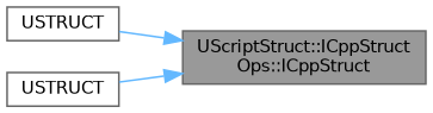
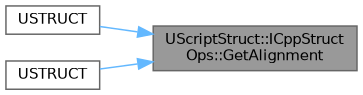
  digraph {
    rankdir=RL
    fontname="DejaVu Sans"
    node [color=grey40 fillcolor=white fontname="DejaVu Sans" fontsize=10 shape=box style=filled]
    edge [color=steelblue1 dir=back fontname="DejaVu Sans" fontsize=10 labelfontname=Helvetica labelfontsize=10 style=solid]
-   n1 [color=gray40 fillcolor=grey60 fontcolor=black height=0.2 label="UScriptStruct::ICppStruct\lOps::ICppStruct" width=0.4]
+   n1 [color=gray40 fillcolor=grey60 fontcolor=black height=0.2 label="UScriptStruct::ICppStruct\lOps::GetAlignment" width=0.4]
    n2 [height=0.2 label=USTRUCT width=0.4]
    n3 [height=0.2 label=USTRUCT width=0.4]
    n1 -> n2
    n1 -> n3
  }
